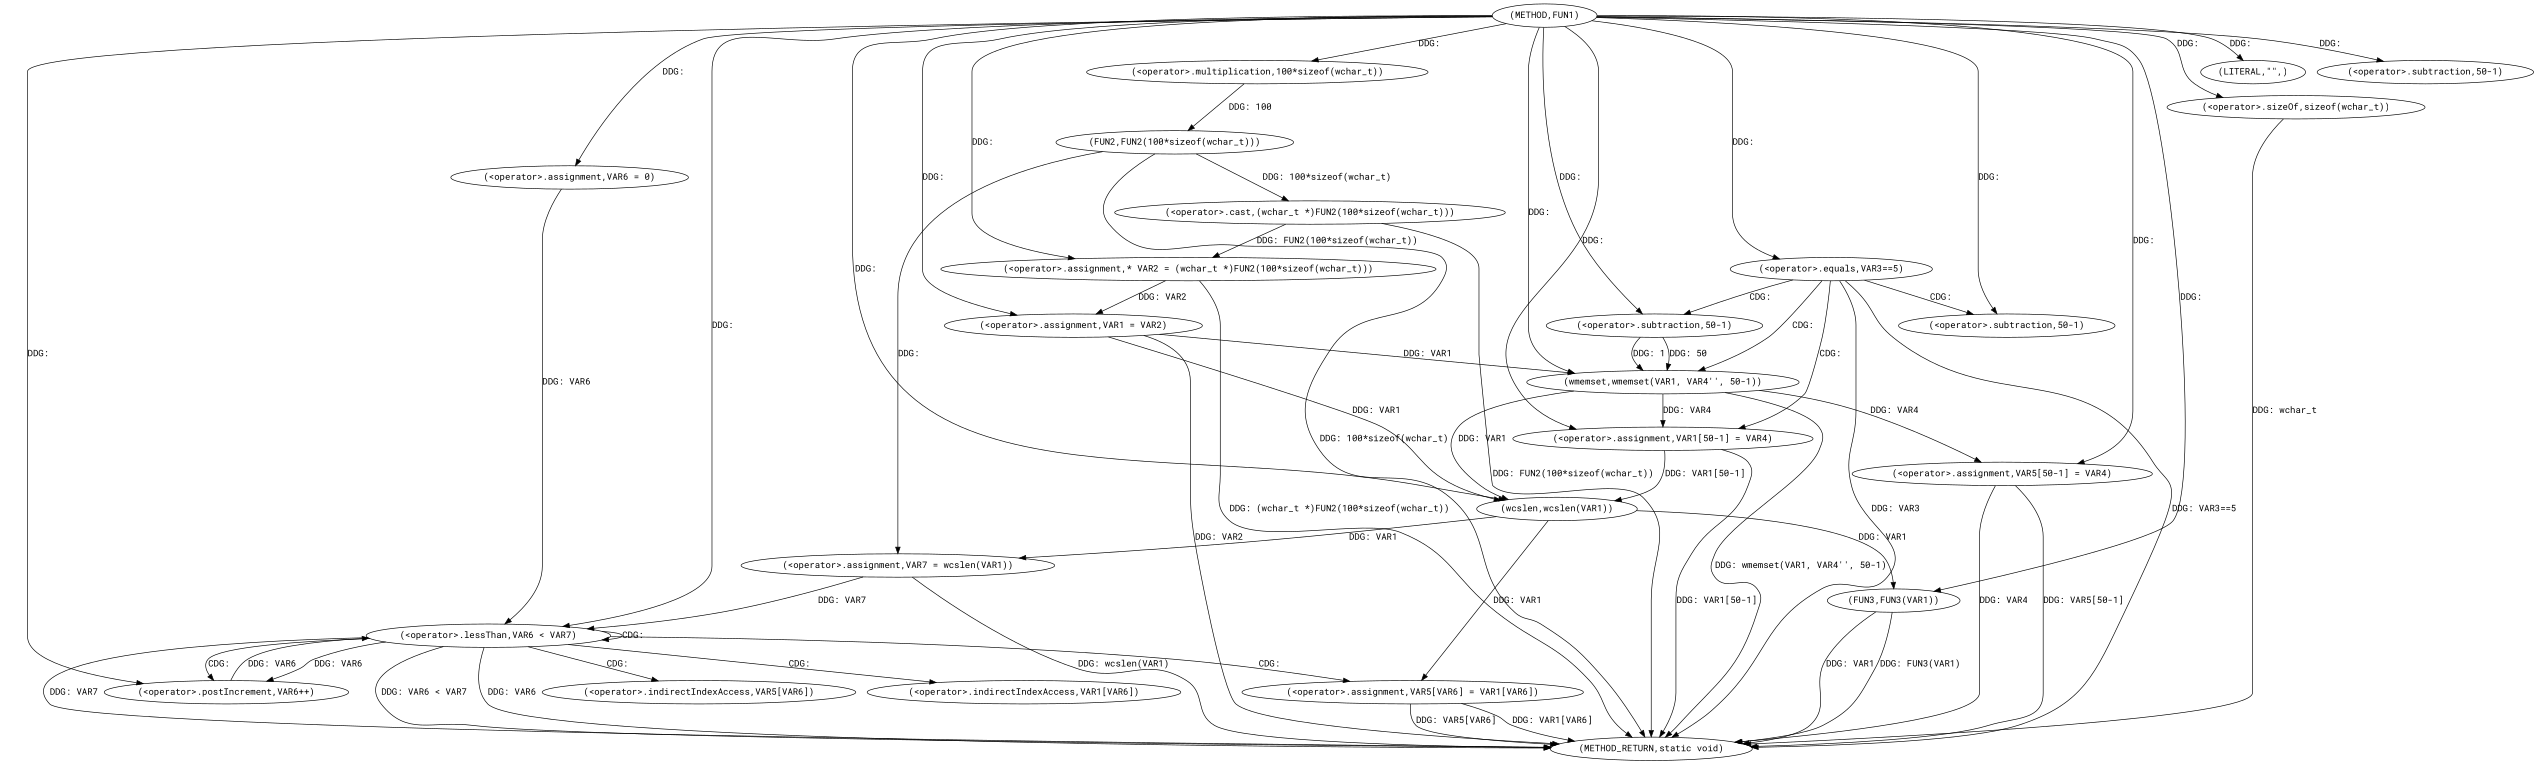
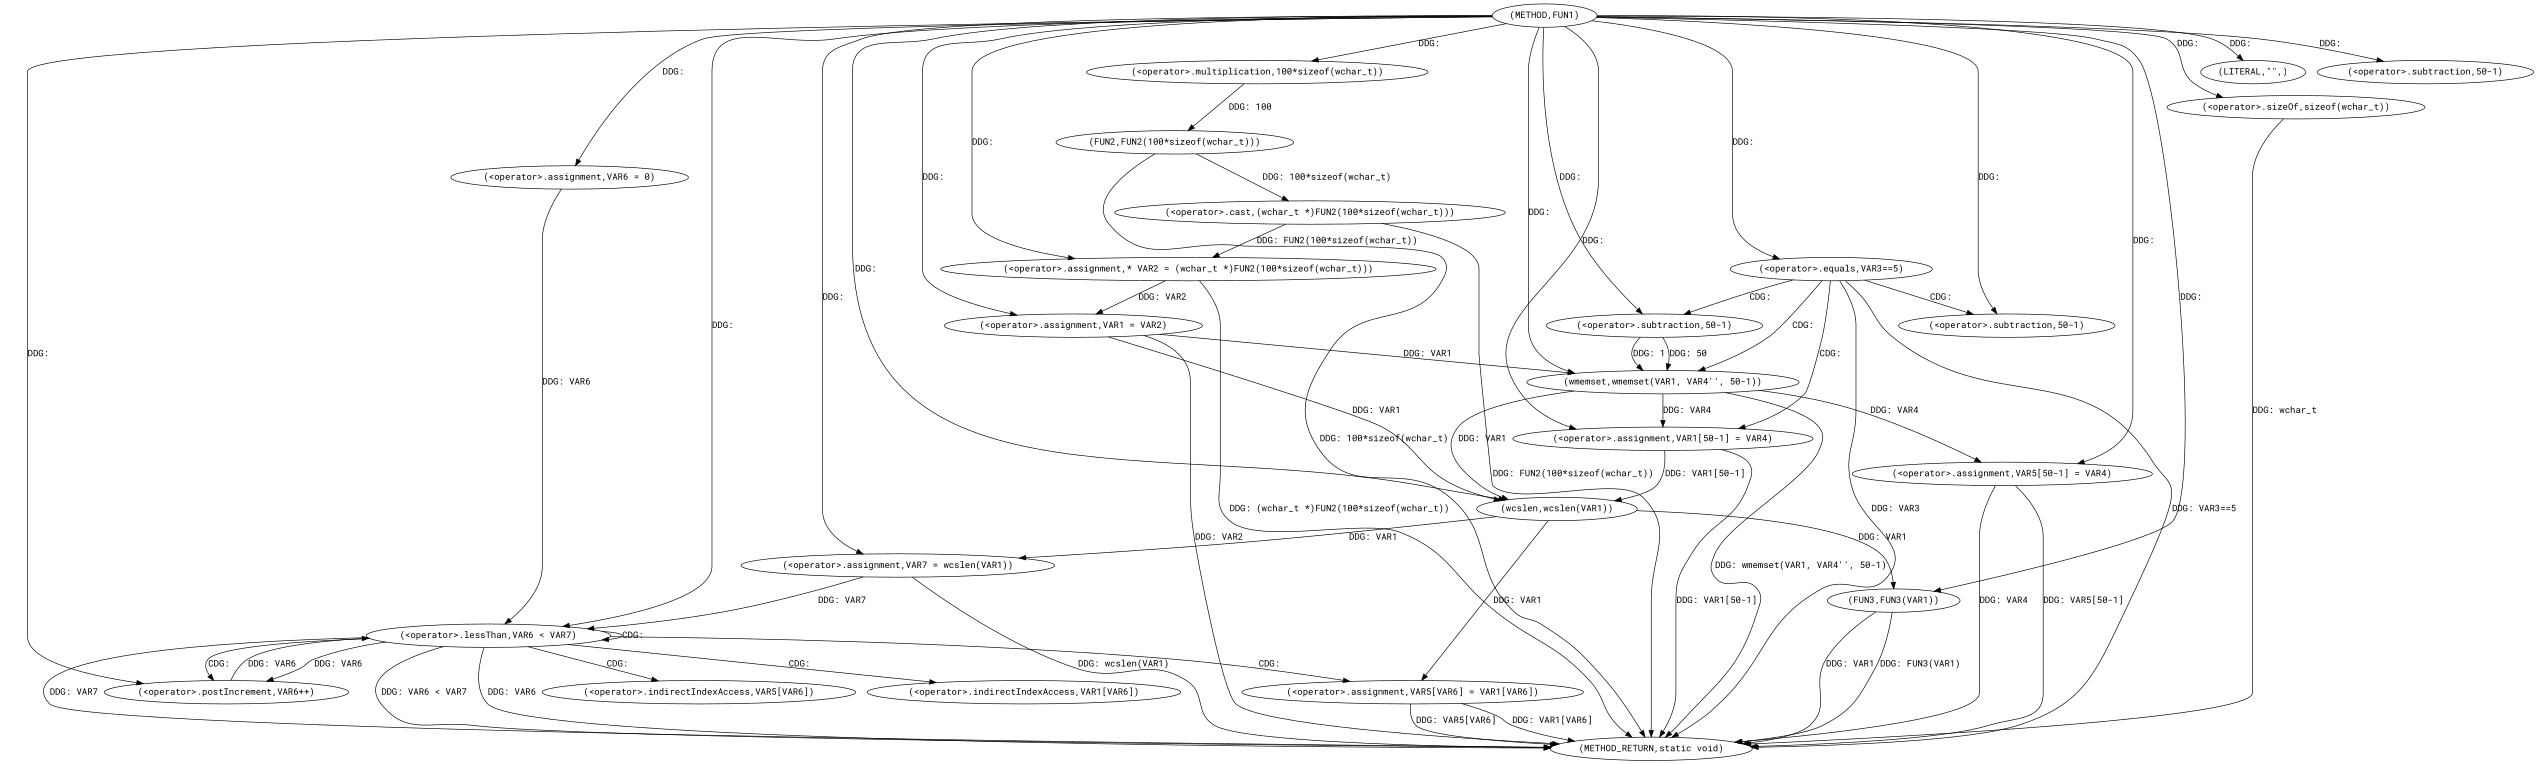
  digraph {
    fontname="Roboto Mono"
    node [fontname="Roboto Mono"]
    edge [fontname="Roboto Mono"]
    n1 [label="(METHOD,FUN1)"]
    n2 [label="(<operator>.assignment,* VAR2 = (wchar_t *)FUN2(100*sizeof(wchar_t)))"]
    n3 [label="(<operator>.multiplication,100*sizeof(wchar_t))"]
    n4 [label="(<operator>.sizeOf,sizeof(wchar_t))"]
    n5 [label="(<operator>.assignment,VAR1 = VAR2)"]
    n6 [label="(<operator>.equals,VAR3==5)"]
    n7 [label="(wmemset,wmemset(VAR1, VAR4'', 50-1))"]
    n8 [label="(<operator>.subtraction,50-1)"]
    n9 [label="(<operator>.assignment,VAR1[50-1] = VAR4)"]
    n10 [label="(<operator>.subtraction,50-1)"]
    n11 [label="(LITERAL,\"\",)"]
    n12 [label="(<operator>.assignment,VAR7 = wcslen(VAR1))"]
    n13 [label="(wcslen,wcslen(VAR1))"]
    n14 [label="(<operator>.assignment,VAR6 = 0)"]
    n15 [label="(<operator>.lessThan,VAR6 < VAR7)"]
    n16 [label="(<operator>.postIncrement,VAR6++)"]
    n17 [label="(<operator>.assignment,VAR5[50-1] = VAR4)"]
    n18 [label="(<operator>.subtraction,50-1)"]
    n19 [label="(FUN3,FUN3(VAR1))"]
    n20 [label="(METHOD_RETURN,static void)"]
    n21 [label="(FUN2,FUN2(100*sizeof(wchar_t)))"]
    n22 [label="(<operator>.assignment,VAR5[VAR6] = VAR1[VAR6])"]
    n23 [label="(<operator>.indirectIndexAccess,VAR5[VAR6])"]
    n24 [label="(<operator>.indirectIndexAccess,VAR1[VAR6])"]
    n25 [label="(<operator>.cast,(wchar_t *)FUN2(100*sizeof(wchar_t)))"]
    n1 -> n2 [label="DDG: "]
    n1 -> n3 [label="DDG: "]
    n1 -> n4 [label="DDG: "]
    n1 -> n5 [label="DDG: "]
    n1 -> n6 [label="DDG: "]
    n1 -> n7 [label="DDG: "]
    n1 -> n8 [label="DDG: "]
    n1 -> n9 [label="DDG: "]
    n1 -> n10 [label="DDG: "]
    n1 -> n11 [label="DDG: "]
-   n21 -> n12 [label="DDG: "]
+   n1 -> n12 [label="DDG: "]
    n1 -> n13 [label="DDG: "]
    n1 -> n14 [label="DDG: "]
    n1 -> n15 [label="DDG: "]
    n1 -> n16 [label="DDG: "]
    n1 -> n17 [label="DDG: "]
    n1 -> n18 [label="DDG: "]
    n1 -> n19 [label="DDG: "]
    n2 -> n5 [label="DDG: VAR2"]
    n2 -> n20 [label="DDG: (wchar_t *)FUN2(100*sizeof(wchar_t))"]
    n3 -> n21 [label="DDG: 100"]
    n4 -> n20 [label="DDG: wchar_t"]
    n5 -> n7 [label="DDG: VAR1"]
    n5 -> n13 [label="DDG: VAR1"]
    n5 -> n20 [label="DDG: VAR2"]
    n6 -> n7 [label="CDG: "]
    n6 -> n8 [label="CDG: "]
    n6 -> n9 [label="CDG: "]
    n6 -> n10 [label="CDG: "]
    n6 -> n20 [label="DDG: VAR3"]
    n6 -> n20 [label="DDG: VAR3==5"]
    n7 -> n9 [label="DDG: VAR4"]
    n7 -> n13 [label="DDG: VAR1"]
    n7 -> n17 [label="DDG: VAR4"]
    n7 -> n20 [label="DDG: wmemset(VAR1, VAR4'', 50-1)"]
    n8 -> n7 [label="DDG: 50"]
    n8 -> n7 [label="DDG: 1"]
    n9 -> n13 [label="DDG: VAR1[50-1]"]
    n9 -> n20 [label="DDG: VAR1[50-1]"]
    n12 -> n15 [label="DDG: VAR7"]
    n12 -> n20 [label="DDG: wcslen(VAR1)"]
    n13 -> n12 [label="DDG: VAR1"]
    n13 -> n19 [label="DDG: VAR1"]
    n13 -> n22 [label="DDG: VAR1"]
    n14 -> n15 [label="DDG: VAR6"]
    n15 -> n15 [label="CDG: "]
    n15 -> n16 [label="DDG: VAR6"]
    n15 -> n16 [label="CDG: "]
    n15 -> n20 [label="DDG: VAR7"]
    n15 -> n20 [label="DDG: VAR6 < VAR7"]
    n15 -> n20 [label="DDG: VAR6"]
    n15 -> n22 [label="CDG: "]
    n15 -> n23 [label="CDG: "]
    n15 -> n24 [label="CDG: "]
    n16 -> n15 [label="DDG: VAR6"]
    n17 -> n20 [label="DDG: VAR5[50-1]"]
    n17 -> n20 [label="DDG: VAR4"]
    n19 -> n20 [label="DDG: VAR1"]
    n19 -> n20 [label="DDG: FUN3(VAR1)"]
    n21 -> n20 [label="DDG: 100*sizeof(wchar_t)"]
    n21 -> n25 [label="DDG: 100*sizeof(wchar_t)"]
    n22 -> n20 [label="DDG: VAR5[VAR6]"]
    n22 -> n20 [label="DDG: VAR1[VAR6]"]
    n25 -> n2 [label="DDG: FUN2(100*sizeof(wchar_t))"]
    n25 -> n20 [label="DDG: FUN2(100*sizeof(wchar_t))"]
  }
